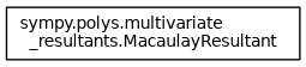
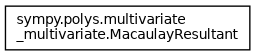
  digraph {
    rankdir=LR
-   n1 [color=black fillcolor=white fontname=Helvetica fontsize=10 height=0.2 label="sympy.polys.multivariate\l_resultants.MacaulayResultant" shape=record style=filled width=0.4]
+   n1 [color=black fillcolor=white fontname=Helvetica fontsize=10 height=0.2 label="sympy.polys.multivariate\l_multivariate.MacaulayResultant" shape=record style=filled width=0.4]
  }
